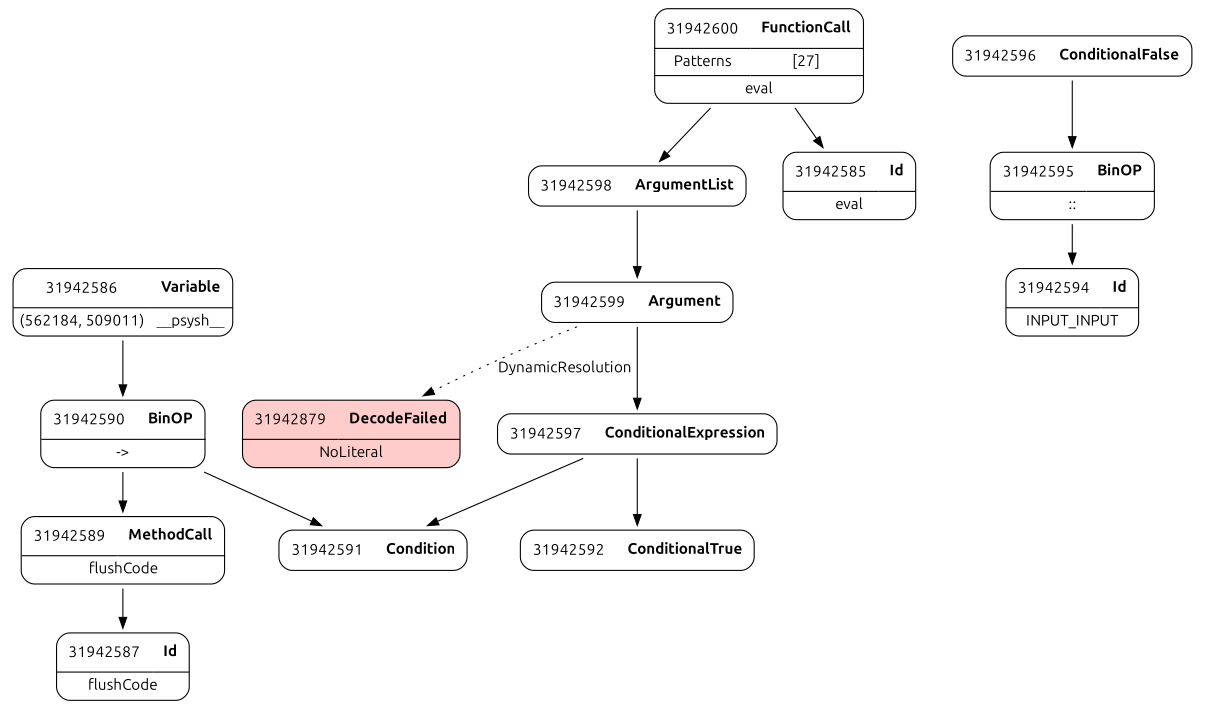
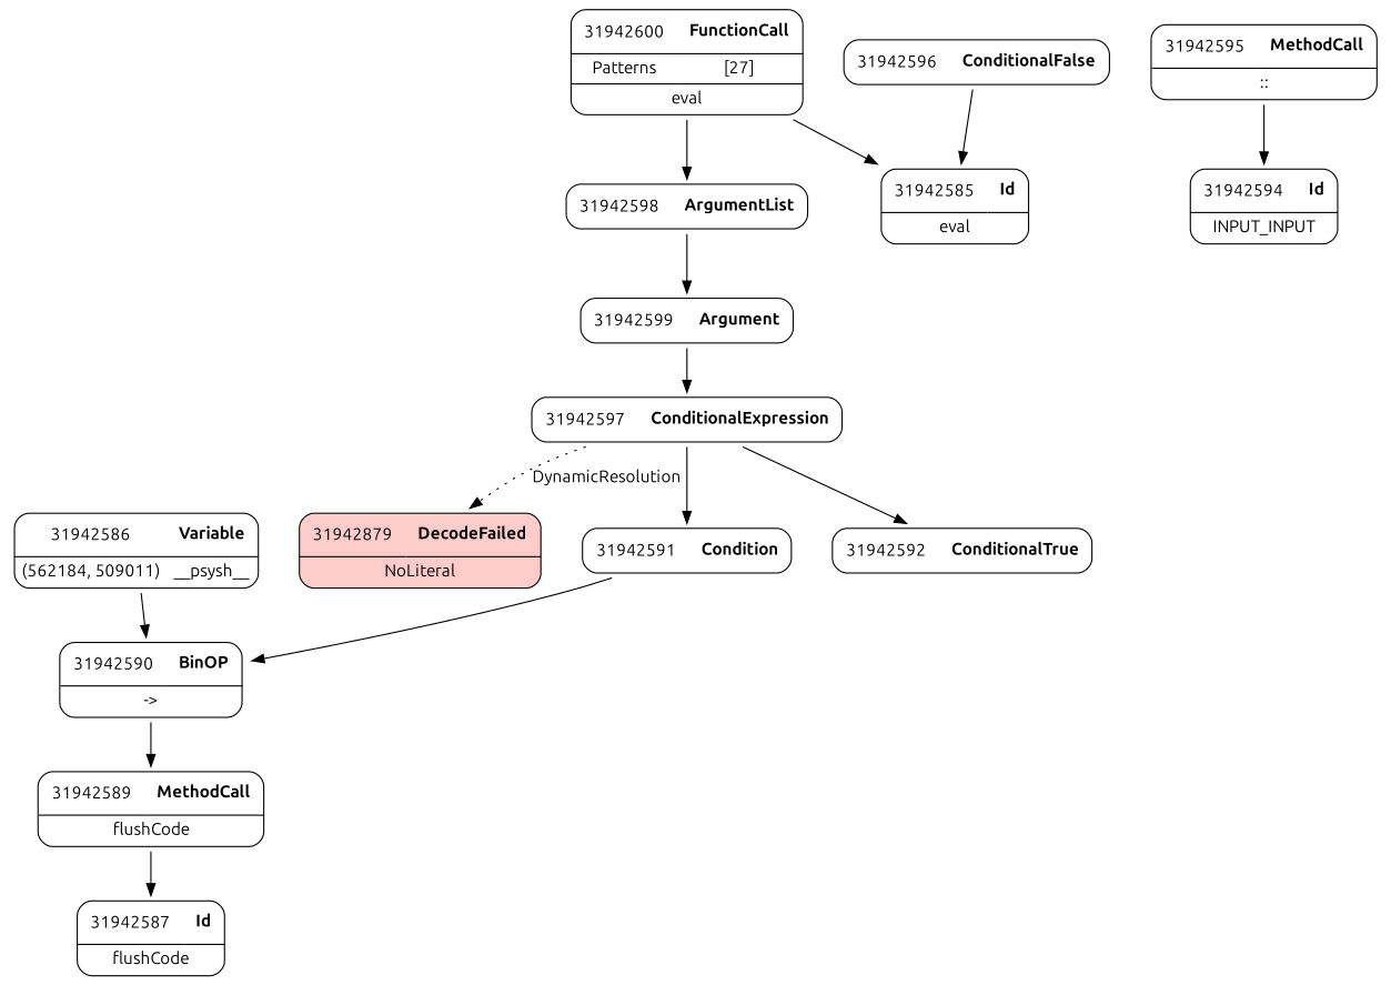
  digraph {
    fontname=Ubuntu
    node [fontname=Ubuntu shape=none]
    edge [fontname=Ubuntu weight=2]
    n1 [label=<<TABLE border='1' cellspacing='0' cellpadding='10' style='rounded' ><TR><TD border='0'>31942599</TD><TD border='0'><B>Argument</B></TD></TR></TABLE>>]
    n2 [label=<<TABLE border='1' cellspacing='0' cellpadding='10' style='rounded' ><TR><TD border='0'>31942597</TD><TD border='0'><B>ConditionalExpression</B></TD></TR></TABLE>>]
    n3 [label=<<TABLE border='1' cellspacing='0' cellpadding='10' style='rounded' bgcolor='#FFCCCC' ><TR><TD border='0'>31942879</TD><TD border='0'><B>DecodeFailed</B></TD></TR><HR/><TR><TD border='0' cellpadding='5' colspan='2'>NoLiteral</TD></TR></TABLE>>]
    n4 [label=<<TABLE border='1' cellspacing='0' cellpadding='10' style='rounded' ><TR><TD border='0'>31942591</TD><TD border='0'><B>Condition</B></TD></TR></TABLE>>]
    n5 [label=<<TABLE border='1' cellspacing='0' cellpadding='10' style='rounded' ><TR><TD border='0'>31942592</TD><TD border='0'><B>ConditionalTrue</B></TD></TR></TABLE>>]
    n6 [label=<<TABLE border='1' cellspacing='0' cellpadding='10' style='rounded' ><TR><TD border='0'>31942590</TD><TD border='0'><B>BinOP</B></TD></TR><HR/><TR><TD border='0' cellpadding='5' colspan='2'>-&gt;</TD></TR></TABLE>>]
    n7 [label=<<TABLE border='1' cellspacing='0' cellpadding='10' style='rounded' ><TR><TD border='0'>31942596</TD><TD border='0'><B>ConditionalFalse</B></TD></TR></TABLE>>]
-   n8 [label=<<TABLE border='1' cellspacing='0' cellpadding='10' style='rounded' ><TR><TD border='0'>31942595</TD><TD border='0'><B>BinOP</B></TD></TR><HR/><TR><TD border='0' cellpadding='5' colspan='2'>::</TD></TR></TABLE>>]
+   n8 [label=<<TABLE border='1' cellspacing='0' cellpadding='10' style='rounded' ><TR><TD border='0'>31942595</TD><TD border='0'><B>MethodCall</B></TD></TR><HR/><TR><TD border='0' cellpadding='5' colspan='2'>::</TD></TR></TABLE>>]
    n9 [label=<<TABLE border='1' cellspacing='0' cellpadding='10' style='rounded' ><TR><TD border='0'>31942598</TD><TD border='0'><B>ArgumentList</B></TD></TR></TABLE>>]
    n10 [label=<<TABLE border='1' cellspacing='0' cellpadding='10' style='rounded' ><TR><TD border='0'>31942589</TD><TD border='0'><B>MethodCall</B></TD></TR><HR/><TR><TD border='0' cellpadding='5' colspan='2'>flushCode</TD></TR></TABLE>>]
    n11 [label=<<TABLE border='1' cellspacing='0' cellpadding='10' style='rounded' ><TR><TD border='0'>31942594</TD><TD border='0'><B>Id</B></TD></TR><HR/><TR><TD border='0' cellpadding='5' colspan='2'>INPUT_INPUT</TD></TR></TABLE>>]
    n12 [label=<<TABLE border='1' cellspacing='0' cellpadding='10' style='rounded' ><TR><TD border='0'>31942600</TD><TD border='0'><B>FunctionCall</B></TD></TR><HR/><TR><TD border='0' cellpadding='5'>Patterns</TD><TD border='0' cellpadding='5'>[27]</TD></TR><HR/><TR><TD border='0' cellpadding='5' colspan='2'>eval</TD></TR></TABLE>>]
    n13 [label=<<TABLE border='1' cellspacing='0' cellpadding='10' style='rounded' ><TR><TD border='0'>31942585</TD><TD border='0'><B>Id</B></TD></TR><HR/><TR><TD border='0' cellpadding='5' colspan='2'>eval</TD></TR></TABLE>>]
    n14 [label=<<TABLE border='1' cellspacing='0' cellpadding='10' style='rounded' ><TR><TD border='0'>31942586</TD><TD border='0'><B>Variable</B></TD></TR><HR/><TR><TD border='0' cellpadding='5'>(562184, 509011)</TD><TD border='0' cellpadding='5'>__psysh__</TD></TR></TABLE>>]
    n15 [label=<<TABLE border='1' cellspacing='0' cellpadding='10' style='rounded' ><TR><TD border='0'>31942587</TD><TD border='0'><B>Id</B></TD></TR><HR/><TR><TD border='0' cellpadding='5' colspan='2'>flushCode</TD></TR></TABLE>>]
    n1 -> n2
-   n1 -> n3 [label=DynamicResolution style=dotted weight=""]
+   n2 -> n3 [label=DynamicResolution style=dotted weight=""]
    n2 -> n4
    n2 -> n5
-   n6 -> n4
+   n4 -> n6
    n6 -> n10
-   n7 -> n8
+   n7 -> n13
    n8 -> n11
    n9 -> n1
    n10 -> n15
    n12 -> n9
    n12 -> n13
    n14 -> n6
  }
